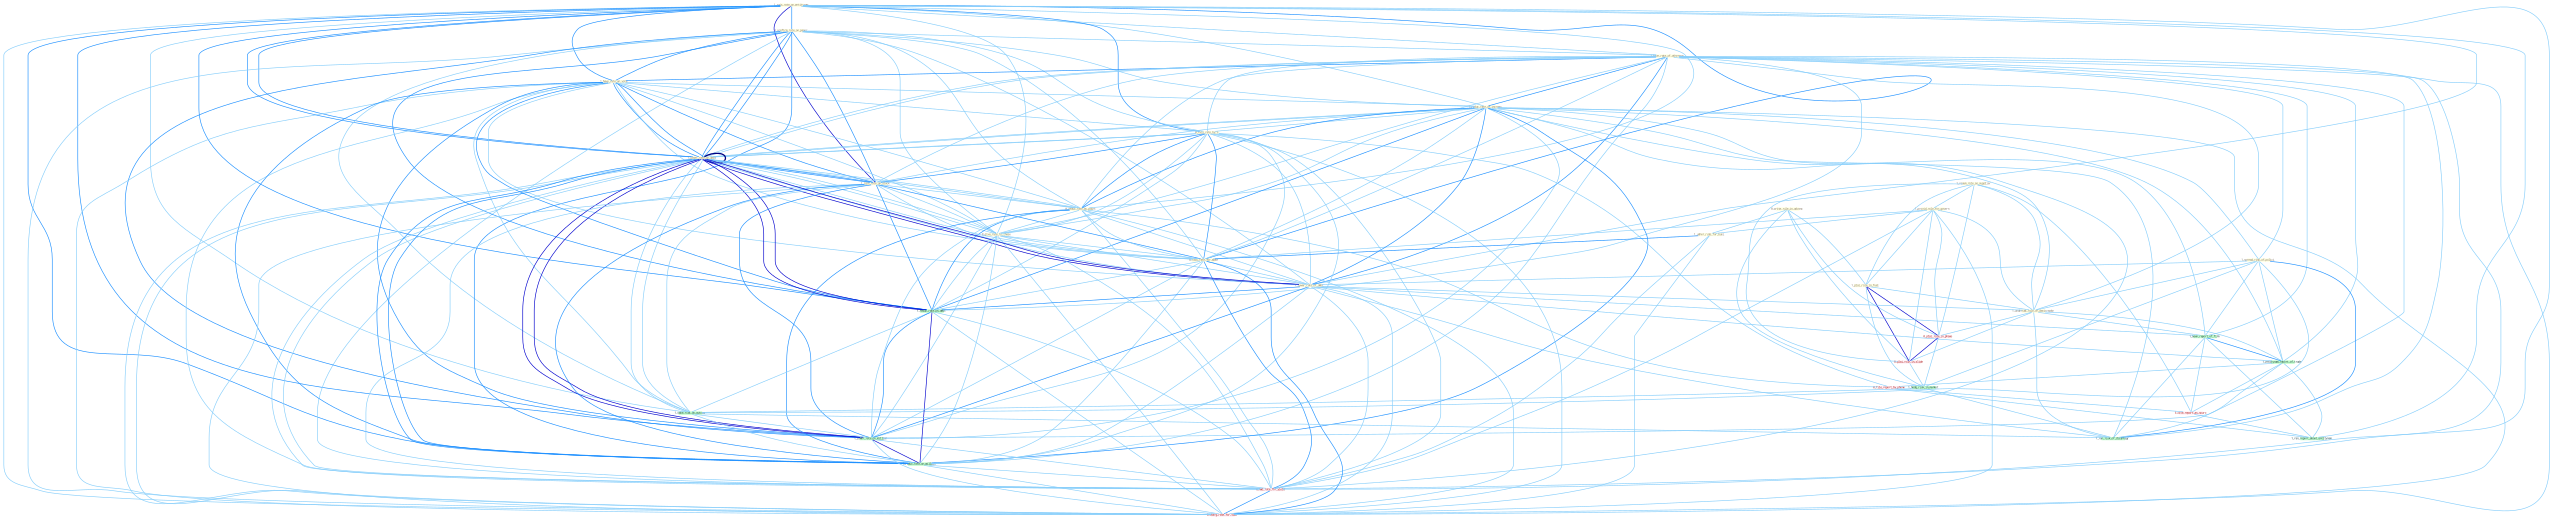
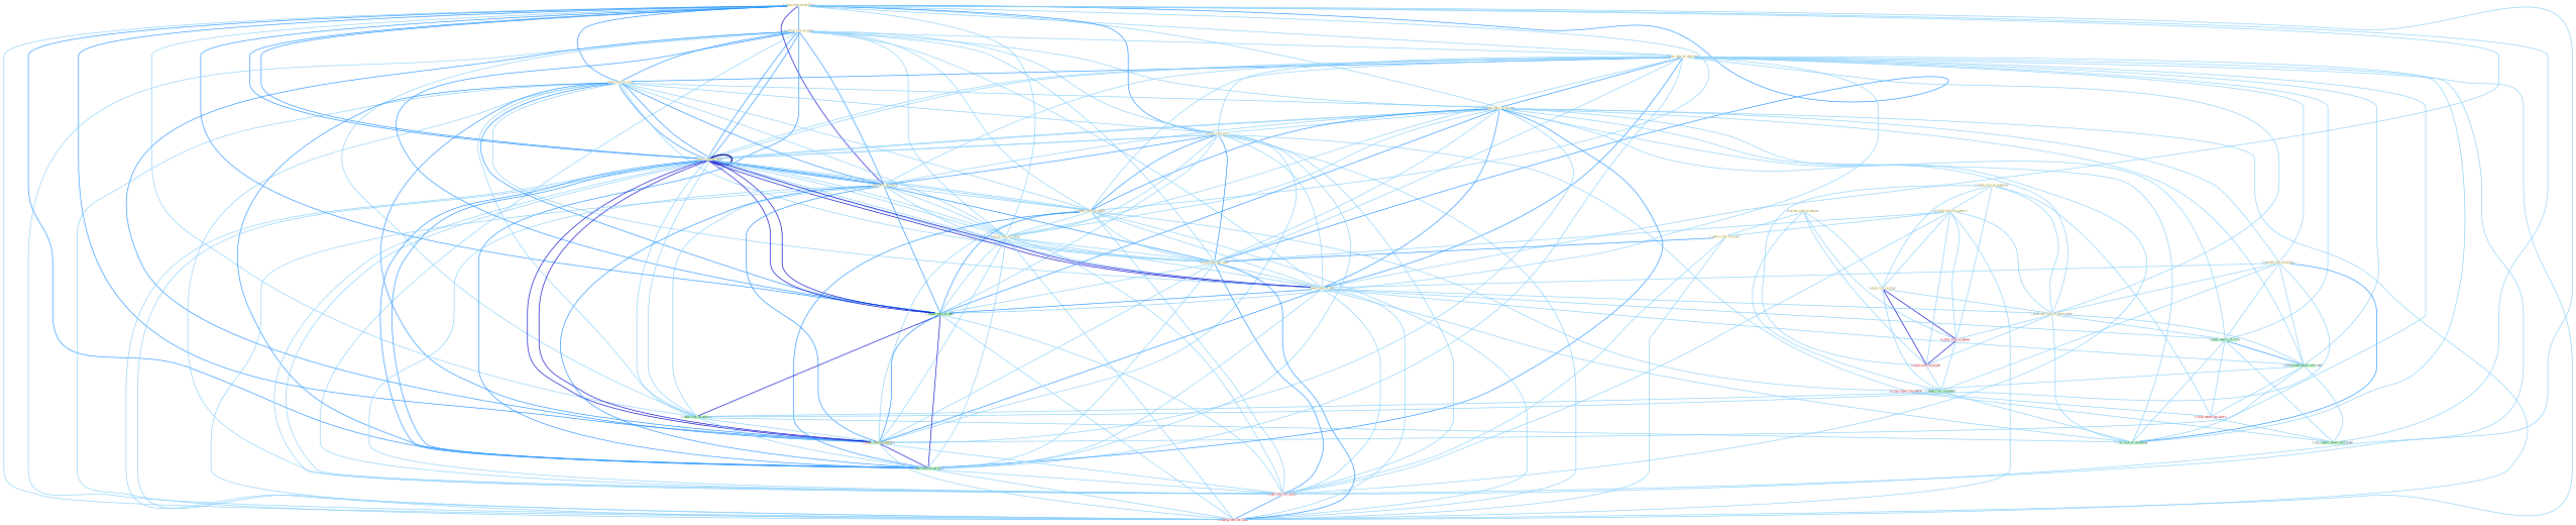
  graph {
    fontname="Roboto Mono"
    node [color="#ffffe0" fixedsize=true fontcolor="#8b7d6b" fontname="Roboto Mono" fontsize=4 shape=polygon style=filled]
    edge [color="#87cefa" fontname="Roboto Mono" w=1]
-   "1_rais_rate_on_entitynam " [height=.06 width=.5]
+   "1_rais_rate_on_entitynam " [height=.06 width=.5 label="1_rais_rate_on_million"]
    "1_confirm_rate_on_paper " [height=.06 width=.5]
    "1_have_rate_of_othernum " [height=.06 width=.5]
    "1_resum_role_as_supplier " [height=.06 width=.5]
    "1_have_rate_on_vote " [height=.06 width=.5]
    "1_provid_role_for_govern " [height=.06 width=.5]
    "0_write_rule_in_advanc " [height=.06 width=.5]
    "1_reduc_rate_of_increas " [height=.06 width=.5]
    "0_rais_rate_by_% " [height=.06 width=.5]
    "1_plai_role_in_fuel " [height=.06 width=.5]
    "1_usher_rule_for_busi " [height=.06 width=.5]
    "1_lower_rate_on_debt " [height=.06 width=.5]
    "1_rais_rate_on_stock " [height=.06 width=.5]
    "0_reduc_rate_by_point " [height=.06 width=.5]
    "0_give_rate_to_those " [height=.06 width=.5]
    n16 [height=.06 label="0_rais_rate_for_make" width=.5]
    "1_spread_risk_of_polici " [height=.06 width=.5]
    "1_lower_rate_of_debt " [height=.06 width=.5]
    "1_undertak_role_of_decis-make " [height=.06 width=.5]
    "0_plai_role_in_phase " [color="#fff0f5" fontcolor="#b22222" height=.06 width=.5]
    "0_plai_role_in_slide " [color="#fff0f5" fontcolor="#b22222" height=.06 width=.5]
    "0_file_report_by_phone " [color="#fff0f5" fontcolor="#b22222" height=.06 width=.5]
    "0_cite_report_as_sourc " [color="#fff0f5" fontcolor="#b22222" height=.06 width=.5]
    "0_had_rate_for_yield " [color="#fff0f5" fontcolor="#b22222" height=.06 width=.5]
    "0_charg_rate_for_time " [color="#fff0f5" fontcolor="#b22222" height=.06 width=.5]
    "1_reduc_rate_on_debt " [color="#BDFCC9" fontcolor="#2f4f4f" height=.06 width=.5]
    "1_take_risk_on_outcom " [color="#BDFCC9" fontcolor="#2f4f4f" height=.06 width=.5]
-   "1_lower_rate_on_million " [color="#BDFCC9" fontcolor="#2f4f4f" height=.06 width=.5]
+   "1_lower_rate_on_million " [color="#BDFCC9" fontcolor="#b22222" height=.06 width=.5]
    "1_reduc_rate_on_million " [color="#BDFCC9" fontcolor="#2f4f4f" height=.06 width=.5]
    "1_ran_report_about_entitynam " [color="#BDFCC9" fontcolor="#2f4f4f" height=.06 width=.5]
    "1_been_report_of_firm " [color="#BDFCC9" fontcolor="#2f4f4f" height=.06 width=.5]
    "1_entitynam_report_of_trade " [color="#BDFCC9" fontcolor="#2f4f4f" height=.06 width=.5]
    "1_run_risk_of_disintegr " [color="#BDFCC9" fontcolor="#2f4f4f" height=.06 width=.5]
    "1_hedg_risk_in_market " [color="#BDFCC9" fontcolor="#2f4f4f" height=.06 width=.5]
    subgraph sub_1 {
      "1_rais_rate_on_entitynam "
      "1_confirm_rate_on_paper "
      "1_have_rate_of_othernum "
      "1_resum_role_as_supplier "
      "1_have_rate_on_vote "
      "1_provid_role_for_govern "
      "0_write_rule_in_advanc "
      "1_reduc_rate_of_increas "
      "0_rais_rate_by_% "
      "1_plai_role_in_fuel "
      "1_usher_rule_for_busi "
      "1_lower_rate_on_debt "
      "1_rais_rate_on_stock "
      "0_reduc_rate_by_point "
      "0_give_rate_to_those "
      n16
      "1_spread_risk_of_polici "
      "1_lower_rate_of_debt "
      "1_undertak_role_of_decis-make "
    }
    subgraph sub_2 {
      "0_plai_role_in_phase "
      "0_plai_role_in_slide "
      "0_file_report_by_phone "
      "0_cite_report_as_sourc "
      "0_had_rate_for_yield "
      "0_charg_rate_for_time "
    }
    "1_rais_rate_on_entitynam " -- "1_confirm_rate_on_paper " [color="#1e90ff" w=2]
    "1_rais_rate_on_entitynam " -- "1_have_rate_of_othernum "
    "1_rais_rate_on_entitynam " -- "1_have_rate_on_vote " [color="#1e90ff" w=2]
    "1_rais_rate_on_entitynam " -- "1_reduc_rate_of_increas "
    "1_rais_rate_on_entitynam " -- "0_rais_rate_by_% " [color="#1e90ff" w=2]
    "1_rais_rate_on_entitynam " -- "1_lower_rate_on_debt " [color="#1e90ff" w=2]
    "1_rais_rate_on_entitynam " -- "1_lower_rate_on_debt " [color="#1e90ff" w=2]
    "1_rais_rate_on_entitynam " -- "1_rais_rate_on_stock " [color="#0000cd" w=3]
    "1_rais_rate_on_entitynam " -- "0_reduc_rate_by_point "
    "1_rais_rate_on_entitynam " -- "0_give_rate_to_those "
    "1_rais_rate_on_entitynam " -- n16 [color="#1e90ff" w=2]
    "1_rais_rate_on_entitynam " -- "1_lower_rate_of_debt "
    "1_rais_rate_on_entitynam " -- "0_had_rate_for_yield "
    "1_rais_rate_on_entitynam " -- "0_charg_rate_for_time "
    "1_rais_rate_on_entitynam " -- "1_reduc_rate_on_debt " [color="#1e90ff" w=2]
    "1_rais_rate_on_entitynam " -- "1_take_risk_on_outcom "
    "1_rais_rate_on_entitynam " -- "1_lower_rate_on_million " [color="#1e90ff" w=2]
    "1_rais_rate_on_entitynam " -- "1_reduc_rate_on_million " [color="#1e90ff" w=2]
    "1_rais_rate_on_entitynam " -- "1_ran_report_about_entitynam "
    "1_confirm_rate_on_paper " -- "1_have_rate_of_othernum "
    "1_confirm_rate_on_paper " -- "1_have_rate_on_vote " [color="#1e90ff" w=2]
    "1_confirm_rate_on_paper " -- "1_reduc_rate_of_increas "
    "1_confirm_rate_on_paper " -- "0_rais_rate_by_% "
    "1_confirm_rate_on_paper " -- "1_lower_rate_on_debt " [color="#1e90ff" w=2]
    "1_confirm_rate_on_paper " -- "1_lower_rate_on_debt " [color="#1e90ff" w=2]
    "1_confirm_rate_on_paper " -- "1_rais_rate_on_stock " [color="#1e90ff" w=2]
    "1_confirm_rate_on_paper " -- "0_reduc_rate_by_point "
    "1_confirm_rate_on_paper " -- "0_give_rate_to_those "
    "1_confirm_rate_on_paper " -- n16
    "1_confirm_rate_on_paper " -- "1_lower_rate_of_debt "
    "1_confirm_rate_on_paper " -- "0_had_rate_for_yield "
    "1_confirm_rate_on_paper " -- "0_charg_rate_for_time "
    "1_confirm_rate_on_paper " -- "1_reduc_rate_on_debt " [color="#1e90ff" w=2]
    "1_confirm_rate_on_paper " -- "1_take_risk_on_outcom "
    "1_confirm_rate_on_paper " -- "1_lower_rate_on_million " [color="#1e90ff" w=2]
    "1_confirm_rate_on_paper " -- "1_reduc_rate_on_million " [color="#1e90ff" w=2]
    "1_have_rate_of_othernum " -- "1_have_rate_on_vote " [color="#1e90ff" w=2]
    "1_have_rate_of_othernum " -- "1_reduc_rate_of_increas " [color="#1e90ff" w=2]
    "1_have_rate_of_othernum " -- "0_rais_rate_by_% "
    "1_have_rate_of_othernum " -- "1_lower_rate_on_debt "
    "1_have_rate_of_othernum " -- "1_lower_rate_on_debt "
    "1_have_rate_of_othernum " -- "1_rais_rate_on_stock "
    "1_have_rate_of_othernum " -- "0_reduc_rate_by_point "
    "1_have_rate_of_othernum " -- "0_give_rate_to_those "
    "1_have_rate_of_othernum " -- n16
    "1_have_rate_of_othernum " -- "1_spread_risk_of_polici "
    "1_have_rate_of_othernum " -- "1_lower_rate_of_debt " [color="#1e90ff" w=2]
    "1_have_rate_of_othernum " -- "1_undertak_role_of_decis-make "
    "1_have_rate_of_othernum " -- "0_had_rate_for_yield "
    "1_have_rate_of_othernum " -- "0_charg_rate_for_time "
    "1_have_rate_of_othernum " -- "1_reduc_rate_on_debt "
    "1_have_rate_of_othernum " -- "1_lower_rate_on_million "
    "1_have_rate_of_othernum " -- "1_reduc_rate_on_million "
    "1_have_rate_of_othernum " -- "1_been_report_of_firm "
    "1_have_rate_of_othernum " -- "1_entitynam_report_of_trade "
    "1_have_rate_of_othernum " -- "1_run_risk_of_disintegr "
    "1_resum_role_as_supplier " -- "1_provid_role_for_govern "
    "1_resum_role_as_supplier " -- "1_plai_role_in_fuel "
    "1_resum_role_as_supplier " -- "1_undertak_role_of_decis-make "
    "1_resum_role_as_supplier " -- "0_plai_role_in_phase "
    "1_resum_role_as_supplier " -- "0_plai_role_in_slide "
    "1_resum_role_as_supplier " -- "0_cite_report_as_sourc "
    "1_have_rate_on_vote " -- "1_reduc_rate_of_increas "
    "1_have_rate_on_vote " -- "0_rais_rate_by_% "
    "1_have_rate_on_vote " -- "1_lower_rate_on_debt " [color="#1e90ff" w=2]
    "1_have_rate_on_vote " -- "1_lower_rate_on_debt " [color="#1e90ff" w=2]
    "1_have_rate_on_vote " -- "1_rais_rate_on_stock " [color="#1e90ff" w=2]
    "1_have_rate_on_vote " -- "0_reduc_rate_by_point "
    "1_have_rate_on_vote " -- "0_give_rate_to_those "
    "1_have_rate_on_vote " -- n16
    "1_have_rate_on_vote " -- "1_lower_rate_of_debt "
    "1_have_rate_on_vote " -- "0_had_rate_for_yield "
    "1_have_rate_on_vote " -- "0_charg_rate_for_time "
    "1_have_rate_on_vote " -- "1_reduc_rate_on_debt " [color="#1e90ff" w=2]
    "1_have_rate_on_vote " -- "1_take_risk_on_outcom "
    "1_have_rate_on_vote " -- "1_lower_rate_on_million " [color="#1e90ff" w=2]
    "1_have_rate_on_vote " -- "1_reduc_rate_on_million " [color="#1e90ff" w=2]
    "1_provid_role_for_govern " -- "1_plai_role_in_fuel "
    "1_provid_role_for_govern " -- "1_usher_rule_for_busi "
    "1_provid_role_for_govern " -- n16
    "1_provid_role_for_govern " -- "1_undertak_role_of_decis-make "
    "1_provid_role_for_govern " -- "0_plai_role_in_phase "
    "1_provid_role_for_govern " -- "0_plai_role_in_slide "
    "1_provid_role_for_govern " -- "0_had_rate_for_yield "
    "1_provid_role_for_govern " -- "0_charg_rate_for_time "
    "0_write_rule_in_advanc " -- "1_plai_role_in_fuel "
    "0_write_rule_in_advanc " -- "1_usher_rule_for_busi "
    "0_write_rule_in_advanc " -- "0_plai_role_in_phase "
    "0_write_rule_in_advanc " -- "0_plai_role_in_slide "
    "0_write_rule_in_advanc " -- "1_hedg_risk_in_market "
    "1_reduc_rate_of_increas " -- "0_rais_rate_by_% "
    "1_reduc_rate_of_increas " -- "1_lower_rate_on_debt "
    "1_reduc_rate_of_increas " -- "1_lower_rate_on_debt "
    "1_reduc_rate_of_increas " -- "1_rais_rate_on_stock "
    "1_reduc_rate_of_increas " -- "0_reduc_rate_by_point " [color="#1e90ff" w=2]
    "1_reduc_rate_of_increas " -- "0_give_rate_to_those "
    "1_reduc_rate_of_increas " -- n16
    "1_reduc_rate_of_increas " -- "1_spread_risk_of_polici "
    "1_reduc_rate_of_increas " -- "1_lower_rate_of_debt " [color="#1e90ff" w=2]
    "1_reduc_rate_of_increas " -- "1_undertak_role_of_decis-make "
    "1_reduc_rate_of_increas " -- "0_had_rate_for_yield "
    "1_reduc_rate_of_increas " -- "0_charg_rate_for_time "
    "1_reduc_rate_of_increas " -- "1_reduc_rate_on_debt " [color="#1e90ff" w=2]
    "1_reduc_rate_of_increas " -- "1_lower_rate_on_million "
    "1_reduc_rate_of_increas " -- "1_reduc_rate_on_million " [color="#1e90ff" w=2]
    "1_reduc_rate_of_increas " -- "1_been_report_of_firm "
    "1_reduc_rate_of_increas " -- "1_entitynam_report_of_trade "
    "1_reduc_rate_of_increas " -- "1_run_risk_of_disintegr "
    "0_rais_rate_by_% " -- "1_lower_rate_on_debt "
    "0_rais_rate_by_% " -- "1_lower_rate_on_debt "
    "0_rais_rate_by_% " -- "1_rais_rate_on_stock " [color="#1e90ff" w=2]
    "0_rais_rate_by_% " -- "0_reduc_rate_by_point " [color="#1e90ff" w=2]
    "0_rais_rate_by_% " -- "0_give_rate_to_those "
    "0_rais_rate_by_% " -- n16 [color="#1e90ff" w=2]
    "0_rais_rate_by_% " -- "1_lower_rate_of_debt "
    "0_rais_rate_by_% " -- "0_file_report_by_phone "
    "0_rais_rate_by_% " -- "0_had_rate_for_yield "
    "0_rais_rate_by_% " -- "0_charg_rate_for_time "
    "0_rais_rate_by_% " -- "1_reduc_rate_on_debt "
    "0_rais_rate_by_% " -- "1_lower_rate_on_million "
    "0_rais_rate_by_% " -- "1_reduc_rate_on_million "
    "1_plai_role_in_fuel " -- "1_undertak_role_of_decis-make "
    "1_plai_role_in_fuel " -- "0_plai_role_in_phase " [color="#0000cd" w=3]
    "1_plai_role_in_fuel " -- "0_plai_role_in_slide " [color="#0000cd" w=3]
    "1_plai_role_in_fuel " -- "1_hedg_risk_in_market "
    "1_usher_rule_for_busi " -- n16 [color="#1e90ff" w=2]
    "1_usher_rule_for_busi " -- "0_had_rate_for_yield "
    "1_usher_rule_for_busi " -- "0_charg_rate_for_time "
    "1_lower_rate_on_debt " -- "1_lower_rate_on_debt " [color="#000080" style=bold w=4]
    "1_lower_rate_on_debt " -- "1_rais_rate_on_stock " [color="#1e90ff" w=2]
    "1_lower_rate_on_debt " -- "0_reduc_rate_by_point "
    "1_lower_rate_on_debt " -- "0_give_rate_to_those "
    "1_lower_rate_on_debt " -- n16
    "1_lower_rate_on_debt " -- "1_lower_rate_of_debt " [color="#0000cd" w=3]
    "1_lower_rate_on_debt " -- "0_had_rate_for_yield "
    "1_lower_rate_on_debt " -- "0_had_rate_for_yield "
    "1_lower_rate_on_debt " -- "0_charg_rate_for_time "
    "1_lower_rate_on_debt " -- "0_charg_rate_for_time "
    "1_lower_rate_on_debt " -- "1_reduc_rate_on_debt " [color="#0000cd" w=3]
    "1_lower_rate_on_debt " -- "1_reduc_rate_on_debt " [color="#0000cd" w=3]
    "1_lower_rate_on_debt " -- "1_take_risk_on_outcom "
    "1_lower_rate_on_debt " -- "1_take_risk_on_outcom "
    "1_lower_rate_on_debt " -- "1_lower_rate_on_million " [color="#0000cd" w=3]
    "1_lower_rate_on_debt " -- "1_lower_rate_on_million " [color="#0000cd" w=3]
    "1_lower_rate_on_debt " -- "1_reduc_rate_on_million " [color="#1e90ff" w=2]
    "1_lower_rate_on_debt " -- "1_reduc_rate_on_million " [color="#1e90ff" w=2]
    "1_rais_rate_on_stock " -- "1_lower_rate_on_debt " [color="#1e90ff" w=2]
    "1_rais_rate_on_stock " -- "0_reduc_rate_by_point "
    "1_rais_rate_on_stock " -- "0_give_rate_to_those "
    "1_rais_rate_on_stock " -- n16 [color="#1e90ff" w=2]
    "1_rais_rate_on_stock " -- "1_lower_rate_of_debt "
    "1_rais_rate_on_stock " -- "0_had_rate_for_yield "
    "1_rais_rate_on_stock " -- "0_charg_rate_for_time "
    "1_rais_rate_on_stock " -- "1_reduc_rate_on_debt " [color="#1e90ff" w=2]
    "1_rais_rate_on_stock " -- "1_take_risk_on_outcom "
    "1_rais_rate_on_stock " -- "1_lower_rate_on_million " [color="#1e90ff" w=2]
    "1_rais_rate_on_stock " -- "1_reduc_rate_on_million " [color="#1e90ff" w=2]
    "0_reduc_rate_by_point " -- "1_lower_rate_on_debt "
    "0_reduc_rate_by_point " -- "0_give_rate_to_those "
    "0_reduc_rate_by_point " -- n16
    "0_reduc_rate_by_point " -- "1_lower_rate_of_debt "
    "0_reduc_rate_by_point " -- "0_file_report_by_phone "
    "0_reduc_rate_by_point " -- "0_had_rate_for_yield "
    "0_reduc_rate_by_point " -- "0_charg_rate_for_time "
    "0_reduc_rate_by_point " -- "1_reduc_rate_on_debt " [color="#1e90ff" w=2]
    "0_reduc_rate_by_point " -- "1_lower_rate_on_million "
    "0_reduc_rate_by_point " -- "1_reduc_rate_on_million " [color="#1e90ff" w=2]
    "0_give_rate_to_those " -- "1_lower_rate_on_debt "
    "0_give_rate_to_those " -- n16
    "0_give_rate_to_those " -- "1_lower_rate_of_debt "
    "0_give_rate_to_those " -- "0_had_rate_for_yield "
    "0_give_rate_to_those " -- "0_charg_rate_for_time "
    "0_give_rate_to_those " -- "1_reduc_rate_on_debt "
    "0_give_rate_to_those " -- "1_lower_rate_on_million "
    "0_give_rate_to_those " -- "1_reduc_rate_on_million "
    n16 -- "1_lower_rate_on_debt "
    n16 -- "1_lower_rate_of_debt "
    n16 -- "0_had_rate_for_yield " [color="#1e90ff" w=2]
    n16 -- "0_charg_rate_for_time " [color="#1e90ff" w=2]
    n16 -- "1_reduc_rate_on_debt "
    n16 -- "1_lower_rate_on_million "
    n16 -- "1_reduc_rate_on_million "
    "1_spread_risk_of_polici " -- "1_lower_rate_of_debt "
    "1_spread_risk_of_polici " -- "1_undertak_role_of_decis-make "
    "1_spread_risk_of_polici " -- "1_take_risk_on_outcom "
    "1_spread_risk_of_polici " -- "1_been_report_of_firm "
    "1_spread_risk_of_polici " -- "1_entitynam_report_of_trade "
    "1_spread_risk_of_polici " -- "1_run_risk_of_disintegr " [color="#1e90ff" w=2]
    "1_spread_risk_of_polici " -- "1_hedg_risk_in_market "
    "1_lower_rate_of_debt " -- "1_lower_rate_on_debt " [color="#0000cd" w=3]
    "1_lower_rate_of_debt " -- "1_undertak_role_of_decis-make "
    "1_lower_rate_of_debt " -- "0_had_rate_for_yield "
    "1_lower_rate_of_debt " -- "0_charg_rate_for_time "
    "1_lower_rate_of_debt " -- "1_reduc_rate_on_debt " [color="#1e90ff" w=2]
    "1_lower_rate_of_debt " -- "1_lower_rate_on_million " [color="#1e90ff" w=2]
    "1_lower_rate_of_debt " -- "1_reduc_rate_on_million "
    "1_lower_rate_of_debt " -- "1_been_report_of_firm "
    "1_lower_rate_of_debt " -- "1_entitynam_report_of_trade "
    "1_lower_rate_of_debt " -- "1_run_risk_of_disintegr "
    "1_undertak_role_of_decis-make " -- "0_plai_role_in_phase "
    "1_undertak_role_of_decis-make " -- "0_plai_role_in_slide "
    "1_undertak_role_of_decis-make " -- "1_been_report_of_firm "
    "1_undertak_role_of_decis-make " -- "1_entitynam_report_of_trade "
    "1_undertak_role_of_decis-make " -- "1_run_risk_of_disintegr "
    "0_plai_role_in_phase " -- "0_plai_role_in_slide " [color="#0000cd" w=3]
    "0_plai_role_in_phase " -- "1_hedg_risk_in_market "
    "0_plai_role_in_slide " -- "1_hedg_risk_in_market "
    "0_file_report_by_phone " -- "0_cite_report_as_sourc "
    "0_file_report_by_phone " -- "1_ran_report_about_entitynam "
    "0_cite_report_as_sourc " -- "1_ran_report_about_entitynam "
    "0_had_rate_for_yield " -- "0_charg_rate_for_time " [color="#1e90ff" w=2]
    "1_reduc_rate_on_debt " -- "0_had_rate_for_yield "
    "1_reduc_rate_on_debt " -- "0_charg_rate_for_time "
-   "1_reduc_rate_on_debt " -- "1_take_risk_on_outcom "
+   "1_reduc_rate_on_debt " -- "1_take_risk_on_outcom " [color="#0000cd"]
    "1_reduc_rate_on_debt " -- "1_lower_rate_on_million " [color="#1e90ff" w=2]
    "1_reduc_rate_on_debt " -- "1_reduc_rate_on_million " [color="#0000cd" w=3]
    "1_take_risk_on_outcom " -- "1_lower_rate_on_million "
    "1_take_risk_on_outcom " -- "1_reduc_rate_on_million "
    "1_take_risk_on_outcom " -- "1_run_risk_of_disintegr "
    "1_lower_rate_on_million " -- "0_had_rate_for_yield "
    "1_lower_rate_on_million " -- "0_charg_rate_for_time "
    "1_lower_rate_on_million " -- "1_reduc_rate_on_million " [color="#0000cd" w=3]
    "1_reduc_rate_on_million " -- "0_had_rate_for_yield "
    "1_reduc_rate_on_million " -- "0_charg_rate_for_time "
    "1_been_report_of_firm " -- "0_cite_report_as_sourc "
    "1_been_report_of_firm " -- "1_ran_report_about_entitynam "
    "1_been_report_of_firm " -- "1_entitynam_report_of_trade " [color="#1e90ff" w=2]
    "1_been_report_of_firm " -- "1_run_risk_of_disintegr "
    "1_entitynam_report_of_trade " -- "0_file_report_by_phone "
    "1_entitynam_report_of_trade " -- "0_cite_report_as_sourc "
    "1_entitynam_report_of_trade " -- "1_ran_report_about_entitynam "
    "1_entitynam_report_of_trade " -- "1_run_risk_of_disintegr "
    "1_hedg_risk_in_market " -- "1_take_risk_on_outcom "
    "1_hedg_risk_in_market " -- "1_run_risk_of_disintegr "
  }
